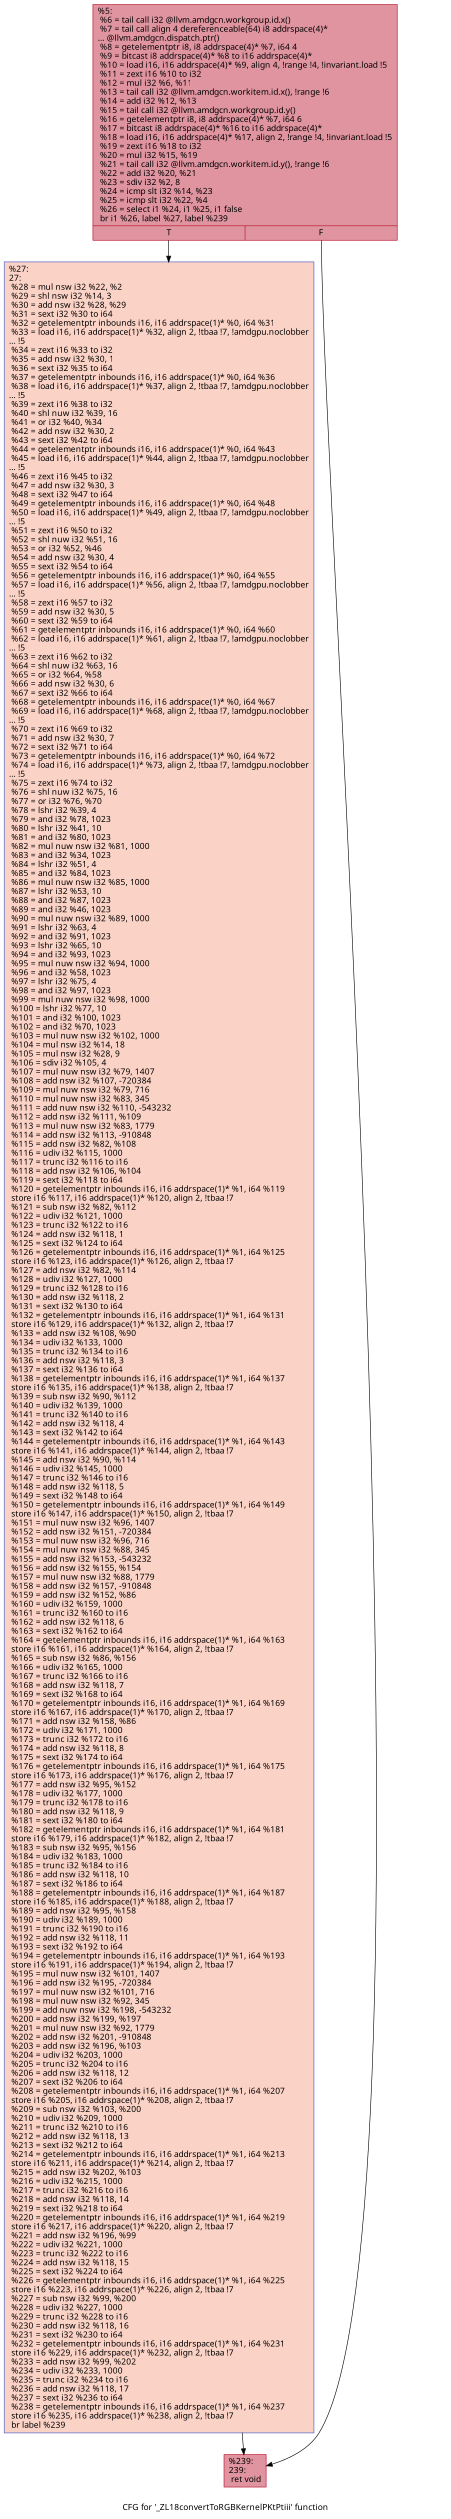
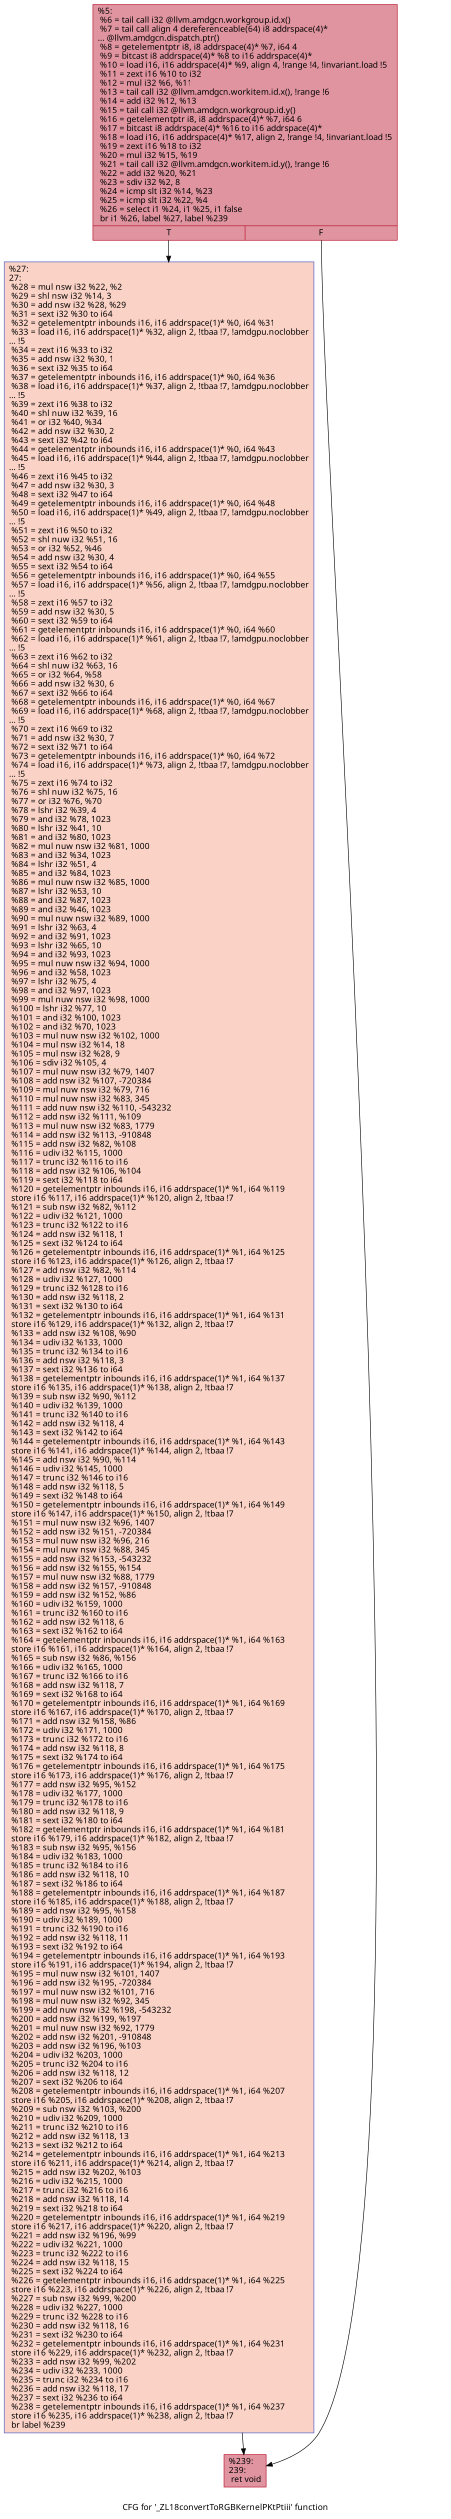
  digraph {
    label="CFG for '_ZL18convertToRGBKernelPKtPtiii' function"
    fontname="Noto Sans"
    node [color="#b70d28ff" fillcolor="#b70d2870" shape=record style=filled fontname="Noto Sans"]
    edge [fontname="Noto Sans"]
    n1 [label="{%5:\l  %6 = tail call i32 @llvm.amdgcn.workgroup.id.x()\l  %7 = tail call align 4 dereferenceable(64) i8 addrspace(4)*\l... @llvm.amdgcn.dispatch.ptr()\l  %8 = getelementptr i8, i8 addrspace(4)* %7, i64 4\l  %9 = bitcast i8 addrspace(4)* %8 to i16 addrspace(4)*\l  %10 = load i16, i16 addrspace(4)* %9, align 4, !range !4, !invariant.load !5\l  %11 = zext i16 %10 to i32\l  %12 = mul i32 %6, %11\l  %13 = tail call i32 @llvm.amdgcn.workitem.id.x(), !range !6\l  %14 = add i32 %12, %13\l  %15 = tail call i32 @llvm.amdgcn.workgroup.id.y()\l  %16 = getelementptr i8, i8 addrspace(4)* %7, i64 6\l  %17 = bitcast i8 addrspace(4)* %16 to i16 addrspace(4)*\l  %18 = load i16, i16 addrspace(4)* %17, align 2, !range !4, !invariant.load !5\l  %19 = zext i16 %18 to i32\l  %20 = mul i32 %15, %19\l  %21 = tail call i32 @llvm.amdgcn.workitem.id.y(), !range !6\l  %22 = add i32 %20, %21\l  %23 = sdiv i32 %2, 8\l  %24 = icmp slt i32 %14, %23\l  %25 = icmp slt i32 %22, %4\l  %26 = select i1 %24, i1 %25, i1 false\l  br i1 %26, label %27, label %239\l|{<s0>T|<s1>F}}"]
-   n2 [color="#3d50c3ff" fillcolor="#f59c7d70" label="{%27:\l27:                                               \l  %28 = mul nsw i32 %22, %2\l  %29 = shl nsw i32 %14, 3\l  %30 = add nsw i32 %28, %29\l  %31 = sext i32 %30 to i64\l  %32 = getelementptr inbounds i16, i16 addrspace(1)* %0, i64 %31\l  %33 = load i16, i16 addrspace(1)* %32, align 2, !tbaa !7, !amdgpu.noclobber\l... !5\l  %34 = zext i16 %33 to i32\l  %35 = add nsw i32 %30, 1\l  %36 = sext i32 %35 to i64\l  %37 = getelementptr inbounds i16, i16 addrspace(1)* %0, i64 %36\l  %38 = load i16, i16 addrspace(1)* %37, align 2, !tbaa !7, !amdgpu.noclobber\l... !5\l  %39 = zext i16 %38 to i32\l  %40 = shl nuw i32 %39, 16\l  %41 = or i32 %40, %34\l  %42 = add nsw i32 %30, 2\l  %43 = sext i32 %42 to i64\l  %44 = getelementptr inbounds i16, i16 addrspace(1)* %0, i64 %43\l  %45 = load i16, i16 addrspace(1)* %44, align 2, !tbaa !7, !amdgpu.noclobber\l... !5\l  %46 = zext i16 %45 to i32\l  %47 = add nsw i32 %30, 3\l  %48 = sext i32 %47 to i64\l  %49 = getelementptr inbounds i16, i16 addrspace(1)* %0, i64 %48\l  %50 = load i16, i16 addrspace(1)* %49, align 2, !tbaa !7, !amdgpu.noclobber\l... !5\l  %51 = zext i16 %50 to i32\l  %52 = shl nuw i32 %51, 16\l  %53 = or i32 %52, %46\l  %54 = add nsw i32 %30, 4\l  %55 = sext i32 %54 to i64\l  %56 = getelementptr inbounds i16, i16 addrspace(1)* %0, i64 %55\l  %57 = load i16, i16 addrspace(1)* %56, align 2, !tbaa !7, !amdgpu.noclobber\l... !5\l  %58 = zext i16 %57 to i32\l  %59 = add nsw i32 %30, 5\l  %60 = sext i32 %59 to i64\l  %61 = getelementptr inbounds i16, i16 addrspace(1)* %0, i64 %60\l  %62 = load i16, i16 addrspace(1)* %61, align 2, !tbaa !7, !amdgpu.noclobber\l... !5\l  %63 = zext i16 %62 to i32\l  %64 = shl nuw i32 %63, 16\l  %65 = or i32 %64, %58\l  %66 = add nsw i32 %30, 6\l  %67 = sext i32 %66 to i64\l  %68 = getelementptr inbounds i16, i16 addrspace(1)* %0, i64 %67\l  %69 = load i16, i16 addrspace(1)* %68, align 2, !tbaa !7, !amdgpu.noclobber\l... !5\l  %70 = zext i16 %69 to i32\l  %71 = add nsw i32 %30, 7\l  %72 = sext i32 %71 to i64\l  %73 = getelementptr inbounds i16, i16 addrspace(1)* %0, i64 %72\l  %74 = load i16, i16 addrspace(1)* %73, align 2, !tbaa !7, !amdgpu.noclobber\l... !5\l  %75 = zext i16 %74 to i32\l  %76 = shl nuw i32 %75, 16\l  %77 = or i32 %76, %70\l  %78 = lshr i32 %39, 4\l  %79 = and i32 %78, 1023\l  %80 = lshr i32 %41, 10\l  %81 = and i32 %80, 1023\l  %82 = mul nuw nsw i32 %81, 1000\l  %83 = and i32 %34, 1023\l  %84 = lshr i32 %51, 4\l  %85 = and i32 %84, 1023\l  %86 = mul nuw nsw i32 %85, 1000\l  %87 = lshr i32 %53, 10\l  %88 = and i32 %87, 1023\l  %89 = and i32 %46, 1023\l  %90 = mul nuw nsw i32 %89, 1000\l  %91 = lshr i32 %63, 4\l  %92 = and i32 %91, 1023\l  %93 = lshr i32 %65, 10\l  %94 = and i32 %93, 1023\l  %95 = mul nuw nsw i32 %94, 1000\l  %96 = and i32 %58, 1023\l  %97 = lshr i32 %75, 4\l  %98 = and i32 %97, 1023\l  %99 = mul nuw nsw i32 %98, 1000\l  %100 = lshr i32 %77, 10\l  %101 = and i32 %100, 1023\l  %102 = and i32 %70, 1023\l  %103 = mul nuw nsw i32 %102, 1000\l  %104 = mul nsw i32 %14, 18\l  %105 = mul nsw i32 %28, 9\l  %106 = sdiv i32 %105, 4\l  %107 = mul nuw nsw i32 %79, 1407\l  %108 = add nsw i32 %107, -720384\l  %109 = mul nuw nsw i32 %79, 716\l  %110 = mul nuw nsw i32 %83, 345\l  %111 = add nuw nsw i32 %110, -543232\l  %112 = add nsw i32 %111, %109\l  %113 = mul nuw nsw i32 %83, 1779\l  %114 = add nsw i32 %113, -910848\l  %115 = add nsw i32 %82, %108\l  %116 = udiv i32 %115, 1000\l  %117 = trunc i32 %116 to i16\l  %118 = add nsw i32 %106, %104\l  %119 = sext i32 %118 to i64\l  %120 = getelementptr inbounds i16, i16 addrspace(1)* %1, i64 %119\l  store i16 %117, i16 addrspace(1)* %120, align 2, !tbaa !7\l  %121 = sub nsw i32 %82, %112\l  %122 = udiv i32 %121, 1000\l  %123 = trunc i32 %122 to i16\l  %124 = add nsw i32 %118, 1\l  %125 = sext i32 %124 to i64\l  %126 = getelementptr inbounds i16, i16 addrspace(1)* %1, i64 %125\l  store i16 %123, i16 addrspace(1)* %126, align 2, !tbaa !7\l  %127 = add nsw i32 %82, %114\l  %128 = udiv i32 %127, 1000\l  %129 = trunc i32 %128 to i16\l  %130 = add nsw i32 %118, 2\l  %131 = sext i32 %130 to i64\l  %132 = getelementptr inbounds i16, i16 addrspace(1)* %1, i64 %131\l  store i16 %129, i16 addrspace(1)* %132, align 2, !tbaa !7\l  %133 = add nsw i32 %108, %90\l  %134 = udiv i32 %133, 1000\l  %135 = trunc i32 %134 to i16\l  %136 = add nsw i32 %118, 3\l  %137 = sext i32 %136 to i64\l  %138 = getelementptr inbounds i16, i16 addrspace(1)* %1, i64 %137\l  store i16 %135, i16 addrspace(1)* %138, align 2, !tbaa !7\l  %139 = sub nsw i32 %90, %112\l  %140 = udiv i32 %139, 1000\l  %141 = trunc i32 %140 to i16\l  %142 = add nsw i32 %118, 4\l  %143 = sext i32 %142 to i64\l  %144 = getelementptr inbounds i16, i16 addrspace(1)* %1, i64 %143\l  store i16 %141, i16 addrspace(1)* %144, align 2, !tbaa !7\l  %145 = add nsw i32 %90, %114\l  %146 = udiv i32 %145, 1000\l  %147 = trunc i32 %146 to i16\l  %148 = add nsw i32 %118, 5\l  %149 = sext i32 %148 to i64\l  %150 = getelementptr inbounds i16, i16 addrspace(1)* %1, i64 %149\l  store i16 %147, i16 addrspace(1)* %150, align 2, !tbaa !7\l  %151 = mul nuw nsw i32 %96, 1407\l  %152 = add nsw i32 %151, -720384\l  %153 = mul nuw nsw i32 %96, 716\l  %154 = mul nuw nsw i32 %88, 345\l  %155 = add nsw i32 %153, -543232\l  %156 = add nsw i32 %155, %154\l  %157 = mul nuw nsw i32 %88, 1779\l  %158 = add nsw i32 %157, -910848\l  %159 = add nsw i32 %152, %86\l  %160 = udiv i32 %159, 1000\l  %161 = trunc i32 %160 to i16\l  %162 = add nsw i32 %118, 6\l  %163 = sext i32 %162 to i64\l  %164 = getelementptr inbounds i16, i16 addrspace(1)* %1, i64 %163\l  store i16 %161, i16 addrspace(1)* %164, align 2, !tbaa !7\l  %165 = sub nsw i32 %86, %156\l  %166 = udiv i32 %165, 1000\l  %167 = trunc i32 %166 to i16\l  %168 = add nsw i32 %118, 7\l  %169 = sext i32 %168 to i64\l  %170 = getelementptr inbounds i16, i16 addrspace(1)* %1, i64 %169\l  store i16 %167, i16 addrspace(1)* %170, align 2, !tbaa !7\l  %171 = add nsw i32 %158, %86\l  %172 = udiv i32 %171, 1000\l  %173 = trunc i32 %172 to i16\l  %174 = add nsw i32 %118, 8\l  %175 = sext i32 %174 to i64\l  %176 = getelementptr inbounds i16, i16 addrspace(1)* %1, i64 %175\l  store i16 %173, i16 addrspace(1)* %176, align 2, !tbaa !7\l  %177 = add nsw i32 %95, %152\l  %178 = udiv i32 %177, 1000\l  %179 = trunc i32 %178 to i16\l  %180 = add nsw i32 %118, 9\l  %181 = sext i32 %180 to i64\l  %182 = getelementptr inbounds i16, i16 addrspace(1)* %1, i64 %181\l  store i16 %179, i16 addrspace(1)* %182, align 2, !tbaa !7\l  %183 = sub nsw i32 %95, %156\l  %184 = udiv i32 %183, 1000\l  %185 = trunc i32 %184 to i16\l  %186 = add nsw i32 %118, 10\l  %187 = sext i32 %186 to i64\l  %188 = getelementptr inbounds i16, i16 addrspace(1)* %1, i64 %187\l  store i16 %185, i16 addrspace(1)* %188, align 2, !tbaa !7\l  %189 = add nsw i32 %95, %158\l  %190 = udiv i32 %189, 1000\l  %191 = trunc i32 %190 to i16\l  %192 = add nsw i32 %118, 11\l  %193 = sext i32 %192 to i64\l  %194 = getelementptr inbounds i16, i16 addrspace(1)* %1, i64 %193\l  store i16 %191, i16 addrspace(1)* %194, align 2, !tbaa !7\l  %195 = mul nuw nsw i32 %101, 1407\l  %196 = add nsw i32 %195, -720384\l  %197 = mul nuw nsw i32 %101, 716\l  %198 = mul nuw nsw i32 %92, 345\l  %199 = add nuw nsw i32 %198, -543232\l  %200 = add nsw i32 %199, %197\l  %201 = mul nuw nsw i32 %92, 1779\l  %202 = add nsw i32 %201, -910848\l  %203 = add nsw i32 %196, %103\l  %204 = udiv i32 %203, 1000\l  %205 = trunc i32 %204 to i16\l  %206 = add nsw i32 %118, 12\l  %207 = sext i32 %206 to i64\l  %208 = getelementptr inbounds i16, i16 addrspace(1)* %1, i64 %207\l  store i16 %205, i16 addrspace(1)* %208, align 2, !tbaa !7\l  %209 = sub nsw i32 %103, %200\l  %210 = udiv i32 %209, 1000\l  %211 = trunc i32 %210 to i16\l  %212 = add nsw i32 %118, 13\l  %213 = sext i32 %212 to i64\l  %214 = getelementptr inbounds i16, i16 addrspace(1)* %1, i64 %213\l  store i16 %211, i16 addrspace(1)* %214, align 2, !tbaa !7\l  %215 = add nsw i32 %202, %103\l  %216 = udiv i32 %215, 1000\l  %217 = trunc i32 %216 to i16\l  %218 = add nsw i32 %118, 14\l  %219 = sext i32 %218 to i64\l  %220 = getelementptr inbounds i16, i16 addrspace(1)* %1, i64 %219\l  store i16 %217, i16 addrspace(1)* %220, align 2, !tbaa !7\l  %221 = add nsw i32 %196, %99\l  %222 = udiv i32 %221, 1000\l  %223 = trunc i32 %222 to i16\l  %224 = add nsw i32 %118, 15\l  %225 = sext i32 %224 to i64\l  %226 = getelementptr inbounds i16, i16 addrspace(1)* %1, i64 %225\l  store i16 %223, i16 addrspace(1)* %226, align 2, !tbaa !7\l  %227 = sub nsw i32 %99, %200\l  %228 = udiv i32 %227, 1000\l  %229 = trunc i32 %228 to i16\l  %230 = add nsw i32 %118, 16\l  %231 = sext i32 %230 to i64\l  %232 = getelementptr inbounds i16, i16 addrspace(1)* %1, i64 %231\l  store i16 %229, i16 addrspace(1)* %232, align 2, !tbaa !7\l  %233 = add nsw i32 %99, %202\l  %234 = udiv i32 %233, 1000\l  %235 = trunc i32 %234 to i16\l  %236 = add nsw i32 %118, 17\l  %237 = sext i32 %236 to i64\l  %238 = getelementptr inbounds i16, i16 addrspace(1)* %1, i64 %237\l  store i16 %235, i16 addrspace(1)* %238, align 2, !tbaa !7\l  br label %239\l}"]
+   n2 [color="#3d50c3ff" fillcolor="#f59c7d70" label="{%27:\l27:                                               \l  %28 = mul nsw i32 %22, %2\l  %29 = shl nsw i32 %14, 3\l  %30 = add nsw i32 %28, %29\l  %31 = sext i32 %30 to i64\l  %32 = getelementptr inbounds i16, i16 addrspace(1)* %0, i64 %31\l  %33 = load i16, i16 addrspace(1)* %32, align 2, !tbaa !7, !amdgpu.noclobber\l... !5\l  %34 = zext i16 %33 to i32\l  %35 = add nsw i32 %30, 1\l  %36 = sext i32 %35 to i64\l  %37 = getelementptr inbounds i16, i16 addrspace(1)* %0, i64 %36\l  %38 = load i16, i16 addrspace(1)* %37, align 2, !tbaa !7, !amdgpu.noclobber\l... !5\l  %39 = zext i16 %38 to i32\l  %40 = shl nuw i32 %39, 16\l  %41 = or i32 %40, %34\l  %42 = add nsw i32 %30, 2\l  %43 = sext i32 %42 to i64\l  %44 = getelementptr inbounds i16, i16 addrspace(1)* %0, i64 %43\l  %45 = load i16, i16 addrspace(1)* %44, align 2, !tbaa !7, !amdgpu.noclobber\l... !5\l  %46 = zext i16 %45 to i32\l  %47 = add nsw i32 %30, 3\l  %48 = sext i32 %47 to i64\l  %49 = getelementptr inbounds i16, i16 addrspace(1)* %0, i64 %48\l  %50 = load i16, i16 addrspace(1)* %49, align 2, !tbaa !7, !amdgpu.noclobber\l... !5\l  %51 = zext i16 %50 to i32\l  %52 = shl nuw i32 %51, 16\l  %53 = or i32 %52, %46\l  %54 = add nsw i32 %30, 4\l  %55 = sext i32 %54 to i64\l  %56 = getelementptr inbounds i16, i16 addrspace(1)* %0, i64 %55\l  %57 = load i16, i16 addrspace(1)* %56, align 2, !tbaa !7, !amdgpu.noclobber\l... !5\l  %58 = zext i16 %57 to i32\l  %59 = add nsw i32 %30, 5\l  %60 = sext i32 %59 to i64\l  %61 = getelementptr inbounds i16, i16 addrspace(1)* %0, i64 %60\l  %62 = load i16, i16 addrspace(1)* %61, align 2, !tbaa !7, !amdgpu.noclobber\l... !5\l  %63 = zext i16 %62 to i32\l  %64 = shl nuw i32 %63, 16\l  %65 = or i32 %64, %58\l  %66 = add nsw i32 %30, 6\l  %67 = sext i32 %66 to i64\l  %68 = getelementptr inbounds i16, i16 addrspace(1)* %0, i64 %67\l  %69 = load i16, i16 addrspace(1)* %68, align 2, !tbaa !7, !amdgpu.noclobber\l... !5\l  %70 = zext i16 %69 to i32\l  %71 = add nsw i32 %30, 7\l  %72 = sext i32 %71 to i64\l  %73 = getelementptr inbounds i16, i16 addrspace(1)* %0, i64 %72\l  %74 = load i16, i16 addrspace(1)* %73, align 2, !tbaa !7, !amdgpu.noclobber\l... !5\l  %75 = zext i16 %74 to i32\l  %76 = shl nuw i32 %75, 16\l  %77 = or i32 %76, %70\l  %78 = lshr i32 %39, 4\l  %79 = and i32 %78, 1023\l  %80 = lshr i32 %41, 10\l  %81 = and i32 %80, 1023\l  %82 = mul nuw nsw i32 %81, 1000\l  %83 = and i32 %34, 1023\l  %84 = lshr i32 %51, 4\l  %85 = and i32 %84, 1023\l  %86 = mul nuw nsw i32 %85, 1000\l  %87 = lshr i32 %53, 10\l  %88 = and i32 %87, 1023\l  %89 = and i32 %46, 1023\l  %90 = mul nuw nsw i32 %89, 1000\l  %91 = lshr i32 %63, 4\l  %92 = and i32 %91, 1023\l  %93 = lshr i32 %65, 10\l  %94 = and i32 %93, 1023\l  %95 = mul nuw nsw i32 %94, 1000\l  %96 = and i32 %58, 1023\l  %97 = lshr i32 %75, 4\l  %98 = and i32 %97, 1023\l  %99 = mul nuw nsw i32 %98, 1000\l  %100 = lshr i32 %77, 10\l  %101 = and i32 %100, 1023\l  %102 = and i32 %70, 1023\l  %103 = mul nuw nsw i32 %102, 1000\l  %104 = mul nsw i32 %14, 18\l  %105 = mul nsw i32 %28, 9\l  %106 = sdiv i32 %105, 4\l  %107 = mul nuw nsw i32 %79, 1407\l  %108 = add nsw i32 %107, -720384\l  %109 = mul nuw nsw i32 %79, 716\l  %110 = mul nuw nsw i32 %83, 345\l  %111 = add nuw nsw i32 %110, -543232\l  %112 = add nsw i32 %111, %109\l  %113 = mul nuw nsw i32 %83, 1779\l  %114 = add nsw i32 %113, -910848\l  %115 = add nsw i32 %82, %108\l  %116 = udiv i32 %115, 1000\l  %117 = trunc i32 %116 to i16\l  %118 = add nsw i32 %106, %104\l  %119 = sext i32 %118 to i64\l  %120 = getelementptr inbounds i16, i16 addrspace(1)* %1, i64 %119\l  store i16 %117, i16 addrspace(1)* %120, align 2, !tbaa !7\l  %121 = sub nsw i32 %82, %112\l  %122 = udiv i32 %121, 1000\l  %123 = trunc i32 %122 to i16\l  %124 = add nsw i32 %118, 1\l  %125 = sext i32 %124 to i64\l  %126 = getelementptr inbounds i16, i16 addrspace(1)* %1, i64 %125\l  store i16 %123, i16 addrspace(1)* %126, align 2, !tbaa !7\l  %127 = add nsw i32 %82, %114\l  %128 = udiv i32 %127, 1000\l  %129 = trunc i32 %128 to i16\l  %130 = add nsw i32 %118, 2\l  %131 = sext i32 %130 to i64\l  %132 = getelementptr inbounds i16, i16 addrspace(1)* %1, i64 %131\l  store i16 %129, i16 addrspace(1)* %132, align 2, !tbaa !7\l  %133 = add nsw i32 %108, %90\l  %134 = udiv i32 %133, 1000\l  %135 = trunc i32 %134 to i16\l  %136 = add nsw i32 %118, 3\l  %137 = sext i32 %136 to i64\l  %138 = getelementptr inbounds i16, i16 addrspace(1)* %1, i64 %137\l  store i16 %135, i16 addrspace(1)* %138, align 2, !tbaa !7\l  %139 = sub nsw i32 %90, %112\l  %140 = udiv i32 %139, 1000\l  %141 = trunc i32 %140 to i16\l  %142 = add nsw i32 %118, 4\l  %143 = sext i32 %142 to i64\l  %144 = getelementptr inbounds i16, i16 addrspace(1)* %1, i64 %143\l  store i16 %141, i16 addrspace(1)* %144, align 2, !tbaa !7\l  %145 = add nsw i32 %90, %114\l  %146 = udiv i32 %145, 1000\l  %147 = trunc i32 %146 to i16\l  %148 = add nsw i32 %118, 5\l  %149 = sext i32 %148 to i64\l  %150 = getelementptr inbounds i16, i16 addrspace(1)* %1, i64 %149\l  store i16 %147, i16 addrspace(1)* %150, align 2, !tbaa !7\l  %151 = mul nuw nsw i32 %96, 1407\l  %152 = add nsw i32 %151, -720384\l  %153 = mul nuw nsw i32 %96, 216\l  %154 = mul nuw nsw i32 %88, 345\l  %155 = add nsw i32 %153, -543232\l  %156 = add nsw i32 %155, %154\l  %157 = mul nuw nsw i32 %88, 1779\l  %158 = add nsw i32 %157, -910848\l  %159 = add nsw i32 %152, %86\l  %160 = udiv i32 %159, 1000\l  %161 = trunc i32 %160 to i16\l  %162 = add nsw i32 %118, 6\l  %163 = sext i32 %162 to i64\l  %164 = getelementptr inbounds i16, i16 addrspace(1)* %1, i64 %163\l  store i16 %161, i16 addrspace(1)* %164, align 2, !tbaa !7\l  %165 = sub nsw i32 %86, %156\l  %166 = udiv i32 %165, 1000\l  %167 = trunc i32 %166 to i16\l  %168 = add nsw i32 %118, 7\l  %169 = sext i32 %168 to i64\l  %170 = getelementptr inbounds i16, i16 addrspace(1)* %1, i64 %169\l  store i16 %167, i16 addrspace(1)* %170, align 2, !tbaa !7\l  %171 = add nsw i32 %158, %86\l  %172 = udiv i32 %171, 1000\l  %173 = trunc i32 %172 to i16\l  %174 = add nsw i32 %118, 8\l  %175 = sext i32 %174 to i64\l  %176 = getelementptr inbounds i16, i16 addrspace(1)* %1, i64 %175\l  store i16 %173, i16 addrspace(1)* %176, align 2, !tbaa !7\l  %177 = add nsw i32 %95, %152\l  %178 = udiv i32 %177, 1000\l  %179 = trunc i32 %178 to i16\l  %180 = add nsw i32 %118, 9\l  %181 = sext i32 %180 to i64\l  %182 = getelementptr inbounds i16, i16 addrspace(1)* %1, i64 %181\l  store i16 %179, i16 addrspace(1)* %182, align 2, !tbaa !7\l  %183 = sub nsw i32 %95, %156\l  %184 = udiv i32 %183, 1000\l  %185 = trunc i32 %184 to i16\l  %186 = add nsw i32 %118, 10\l  %187 = sext i32 %186 to i64\l  %188 = getelementptr inbounds i16, i16 addrspace(1)* %1, i64 %187\l  store i16 %185, i16 addrspace(1)* %188, align 2, !tbaa !7\l  %189 = add nsw i32 %95, %158\l  %190 = udiv i32 %189, 1000\l  %191 = trunc i32 %190 to i16\l  %192 = add nsw i32 %118, 11\l  %193 = sext i32 %192 to i64\l  %194 = getelementptr inbounds i16, i16 addrspace(1)* %1, i64 %193\l  store i16 %191, i16 addrspace(1)* %194, align 2, !tbaa !7\l  %195 = mul nuw nsw i32 %101, 1407\l  %196 = add nsw i32 %195, -720384\l  %197 = mul nuw nsw i32 %101, 716\l  %198 = mul nuw nsw i32 %92, 345\l  %199 = add nuw nsw i32 %198, -543232\l  %200 = add nsw i32 %199, %197\l  %201 = mul nuw nsw i32 %92, 1779\l  %202 = add nsw i32 %201, -910848\l  %203 = add nsw i32 %196, %103\l  %204 = udiv i32 %203, 1000\l  %205 = trunc i32 %204 to i16\l  %206 = add nsw i32 %118, 12\l  %207 = sext i32 %206 to i64\l  %208 = getelementptr inbounds i16, i16 addrspace(1)* %1, i64 %207\l  store i16 %205, i16 addrspace(1)* %208, align 2, !tbaa !7\l  %209 = sub nsw i32 %103, %200\l  %210 = udiv i32 %209, 1000\l  %211 = trunc i32 %210 to i16\l  %212 = add nsw i32 %118, 13\l  %213 = sext i32 %212 to i64\l  %214 = getelementptr inbounds i16, i16 addrspace(1)* %1, i64 %213\l  store i16 %211, i16 addrspace(1)* %214, align 2, !tbaa !7\l  %215 = add nsw i32 %202, %103\l  %216 = udiv i32 %215, 1000\l  %217 = trunc i32 %216 to i16\l  %218 = add nsw i32 %118, 14\l  %219 = sext i32 %218 to i64\l  %220 = getelementptr inbounds i16, i16 addrspace(1)* %1, i64 %219\l  store i16 %217, i16 addrspace(1)* %220, align 2, !tbaa !7\l  %221 = add nsw i32 %196, %99\l  %222 = udiv i32 %221, 1000\l  %223 = trunc i32 %222 to i16\l  %224 = add nsw i32 %118, 15\l  %225 = sext i32 %224 to i64\l  %226 = getelementptr inbounds i16, i16 addrspace(1)* %1, i64 %225\l  store i16 %223, i16 addrspace(1)* %226, align 2, !tbaa !7\l  %227 = sub nsw i32 %99, %200\l  %228 = udiv i32 %227, 1000\l  %229 = trunc i32 %228 to i16\l  %230 = add nsw i32 %118, 16\l  %231 = sext i32 %230 to i64\l  %232 = getelementptr inbounds i16, i16 addrspace(1)* %1, i64 %231\l  store i16 %229, i16 addrspace(1)* %232, align 2, !tbaa !7\l  %233 = add nsw i32 %99, %202\l  %234 = udiv i32 %233, 1000\l  %235 = trunc i32 %234 to i16\l  %236 = add nsw i32 %118, 17\l  %237 = sext i32 %236 to i64\l  %238 = getelementptr inbounds i16, i16 addrspace(1)* %1, i64 %237\l  store i16 %235, i16 addrspace(1)* %238, align 2, !tbaa !7\l  br label %239\l}"]
    n3 [label="{%239:\l239:                                              \l  ret void\l}"]
    n1 -> n2 [tailport=s0]
    n1 -> n3 [tailport=s1]
    n2 -> n3
  }
